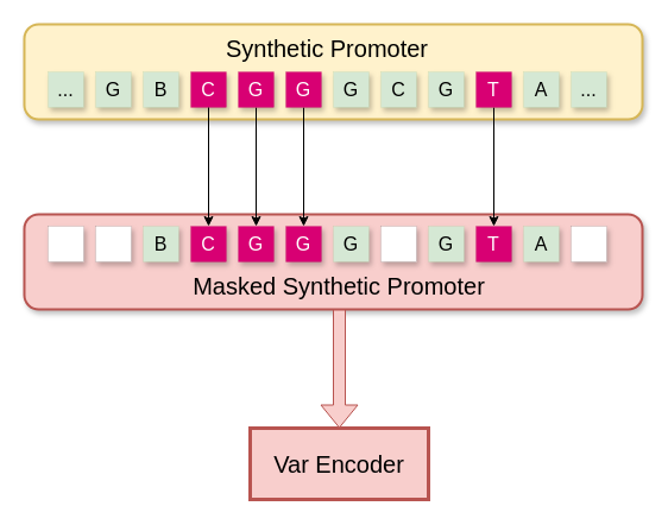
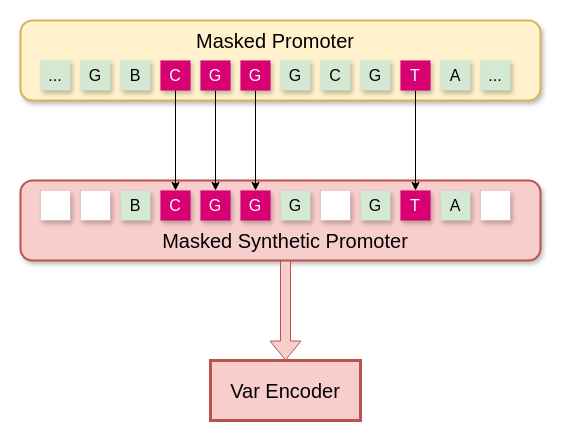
  <mxCell id="0" />
  <mxCell id="1" parent="0" />
  <mxCell id="2" value="" style="rounded=1;whiteSpace=wrap;html=1;strokeWidth=2;shadow=1;glass=0;sketch=0;fillColor=#f8cecc;strokeColor=#b85450;fontSize=16;" parent="1" vertex="1"><mxGeometry x="20" y="180" width="520" height="80" as="geometry" /></mxCell>
  <mxCell id="3" value="" style="rounded=1;whiteSpace=wrap;html=1;strokeWidth=2;shadow=1;glass=0;sketch=0;fillColor=#fff2cc;strokeColor=#d6b656;fontSize=16;" parent="1" vertex="1"><mxGeometry x="20" y="20" width="520" height="80" as="geometry" /></mxCell>
  <mxCell id="4" value="..." style="rounded=0;whiteSpace=wrap;html=1;strokeWidth=0;fillColor=#d5e8d4;strokeColor=#82b366;fontSize=16;shadow=1;" parent="1" vertex="1"><mxGeometry x="40" y="60" width="30" height="30" as="geometry" /></mxCell>
  <mxCell id="5" value="G" style="rounded=0;whiteSpace=wrap;html=1;strokeWidth=0;fillColor=#d5e8d4;strokeColor=#82b366;fontSize=16;shadow=1;" parent="1" vertex="1"><mxGeometry x="80" y="60" width="30" height="30" as="geometry" /></mxCell>
  <mxCell id="6" value="B" style="rounded=0;whiteSpace=wrap;html=1;strokeWidth=0;fillColor=#d5e8d4;strokeColor=#82b366;fontSize=16;shadow=1;" parent="1" vertex="1"><mxGeometry x="120" y="60" width="30" height="30" as="geometry" /></mxCell>
  <mxCell id="7" value="C" style="rounded=0;whiteSpace=wrap;html=1;strokeWidth=0;fillColor=#d80073;strokeColor=#A50040;fontSize=16;glass=0;shadow=1;fontColor=#ffffff;" parent="1" vertex="1"><mxGeometry x="160" y="60" width="30" height="30" as="geometry" /></mxCell>
  <mxCell id="8" style="edgeStyle=orthogonalEdgeStyle;rounded=0;orthogonalLoop=1;jettySize=auto;html=1;exitX=0.5;exitY=1;exitDx=0;exitDy=0;entryX=0.5;entryY=0;entryDx=0;entryDy=0;" parent="1" source="9" target="25" edge="1"><mxGeometry relative="1" as="geometry" /></mxCell>
  <mxCell id="9" value="G" style="rounded=0;whiteSpace=wrap;html=1;strokeWidth=0;fillColor=#d80073;strokeColor=#A50040;fontSize=16;shadow=1;fontColor=#ffffff;" parent="1" vertex="1"><mxGeometry x="200" y="60" width="30" height="30" as="geometry" /></mxCell>
  <mxCell id="10" style="edgeStyle=orthogonalEdgeStyle;rounded=0;orthogonalLoop=1;jettySize=auto;html=1;exitX=0.5;exitY=1;exitDx=0;exitDy=0;entryX=0.5;entryY=0;entryDx=0;entryDy=0;" parent="1" source="11" target="26" edge="1"><mxGeometry relative="1" as="geometry" /></mxCell>
  <mxCell id="11" value="G" style="rounded=0;whiteSpace=wrap;html=1;strokeWidth=0;fillColor=#d80073;strokeColor=#A50040;fontSize=16;shadow=1;fontColor=#ffffff;" parent="1" vertex="1"><mxGeometry x="240" y="60" width="30" height="30" as="geometry" /></mxCell>
  <mxCell id="12" value="G" style="rounded=0;whiteSpace=wrap;html=1;strokeWidth=0;fillColor=#d5e8d4;strokeColor=#82b366;fontSize=16;shadow=1;" parent="1" vertex="1"><mxGeometry x="280" y="60" width="30" height="30" as="geometry" /></mxCell>
  <mxCell id="13" value="C" style="rounded=0;whiteSpace=wrap;html=1;strokeWidth=0;fillColor=#d5e8d4;strokeColor=#82b366;fontSize=16;shadow=1;" parent="1" vertex="1"><mxGeometry x="320" y="60" width="30" height="30" as="geometry" /></mxCell>
  <mxCell id="14" value="G" style="rounded=0;whiteSpace=wrap;html=1;strokeWidth=0;fillColor=#d5e8d4;strokeColor=#82b366;fontSize=16;shadow=1;" parent="1" vertex="1"><mxGeometry x="360" y="60" width="30" height="30" as="geometry" /></mxCell>
  <mxCell id="15" style="edgeStyle=orthogonalEdgeStyle;rounded=0;orthogonalLoop=1;jettySize=auto;html=1;exitX=0.5;exitY=1;exitDx=0;exitDy=0;entryX=0.5;entryY=0;entryDx=0;entryDy=0;" parent="1" source="16" target="30" edge="1"><mxGeometry relative="1" as="geometry" /></mxCell>
  <mxCell id="16" value="T" style="rounded=0;whiteSpace=wrap;html=1;strokeWidth=0;fillColor=#d80073;strokeColor=#A50040;fontSize=16;shadow=1;fontColor=#ffffff;" parent="1" vertex="1"><mxGeometry x="400" y="60" width="30" height="30" as="geometry" /></mxCell>
  <mxCell id="17" value="A" style="rounded=0;whiteSpace=wrap;html=1;strokeWidth=0;fillColor=#d5e8d4;strokeColor=#82b366;fontSize=16;shadow=1;" parent="1" vertex="1"><mxGeometry x="440" y="60" width="30" height="30" as="geometry" /></mxCell>
  <mxCell id="18" value="..." style="rounded=0;whiteSpace=wrap;html=1;strokeWidth=0;fillColor=#d5e8d4;strokeColor=#82b366;fontSize=16;shadow=1;" parent="1" vertex="1"><mxGeometry x="480" y="60" width="30" height="30" as="geometry" /></mxCell>
- <mxCell id="19" value="&lt;font style=&quot;font-size: 20px;&quot;&gt;Synthetic Promoter&lt;/font&gt;" style="text;html=1;strokeColor=none;fillColor=none;align=center;verticalAlign=middle;whiteSpace=wrap;rounded=0;shadow=1;glass=0;sketch=0;fontSize=16;" parent="1" vertex="1"><mxGeometry x="20" y="20" width="510" height="40" as="geometry" /></mxCell>
+ <mxCell id="19" value="&lt;font style=&quot;font-size: 20px;&quot;&gt;Masked Promoter&lt;/font&gt;" style="text;html=1;strokeColor=none;fillColor=none;align=center;verticalAlign=middle;whiteSpace=wrap;rounded=0;shadow=1;glass=0;sketch=0;fontSize=16;" parent="1" vertex="1"><mxGeometry x="20" y="20" width="510" height="40" as="geometry" /></mxCell>
  <mxCell id="20" value="Var Encoder" style="whiteSpace=wrap;html=1;fontSize=20;strokeWidth=3;fillColor=#f8cecc;strokeColor=#b85450;rounded=0;" parent="1" vertex="1"><mxGeometry x="210" y="360" width="150" height="60" as="geometry" /></mxCell>
  <mxCell id="21" value="" style="rounded=0;whiteSpace=wrap;html=1;strokeWidth=0;fontSize=16;shadow=1;" parent="1" vertex="1"><mxGeometry x="40" y="190" width="30" height="30" as="geometry" /></mxCell>
  <mxCell id="22" value="" style="rounded=0;whiteSpace=wrap;html=1;strokeWidth=0;fontSize=16;shadow=1;" parent="1" vertex="1"><mxGeometry x="80" y="190" width="30" height="30" as="geometry" /></mxCell>
  <mxCell id="23" value="B" style="rounded=0;whiteSpace=wrap;html=1;strokeWidth=0;fillColor=#d5e8d4;strokeColor=#82b366;fontSize=16;shadow=1;" parent="1" vertex="1"><mxGeometry x="120" y="190" width="30" height="30" as="geometry" /></mxCell>
  <mxCell id="24" value="C" style="rounded=0;whiteSpace=wrap;html=1;strokeWidth=0;fillColor=#d80073;strokeColor=#A50040;fontSize=16;glass=0;shadow=1;fontColor=#ffffff;" parent="1" vertex="1"><mxGeometry x="160" y="190" width="30" height="30" as="geometry" /></mxCell>
  <mxCell id="25" value="G" style="rounded=0;whiteSpace=wrap;html=1;strokeWidth=0;fillColor=#d80073;strokeColor=#A50040;fontSize=16;shadow=1;fontColor=#ffffff;" parent="1" vertex="1"><mxGeometry x="200" y="190" width="30" height="30" as="geometry" /></mxCell>
  <mxCell id="26" value="G" style="rounded=0;whiteSpace=wrap;html=1;strokeWidth=0;fillColor=#d80073;strokeColor=#A50040;fontSize=16;shadow=1;fontColor=#ffffff;" parent="1" vertex="1"><mxGeometry x="240" y="190" width="30" height="30" as="geometry" /></mxCell>
  <mxCell id="27" value="G" style="rounded=0;whiteSpace=wrap;html=1;strokeWidth=0;fillColor=#d5e8d4;strokeColor=#82b366;fontSize=16;shadow=1;" parent="1" vertex="1"><mxGeometry x="280" y="190" width="30" height="30" as="geometry" /></mxCell>
  <mxCell id="28" value="" style="rounded=0;whiteSpace=wrap;html=1;strokeWidth=0;fontSize=16;shadow=1;" parent="1" vertex="1"><mxGeometry x="320" y="190" width="30" height="30" as="geometry" /></mxCell>
  <mxCell id="29" value="G" style="rounded=0;whiteSpace=wrap;html=1;strokeWidth=0;fillColor=#d5e8d4;strokeColor=#82b366;fontSize=16;shadow=1;" parent="1" vertex="1"><mxGeometry x="360" y="190" width="30" height="30" as="geometry" /></mxCell>
  <mxCell id="30" value="T" style="rounded=0;whiteSpace=wrap;html=1;strokeWidth=0;fillColor=#d80073;strokeColor=#A50040;fontSize=16;shadow=1;fontColor=#ffffff;" parent="1" vertex="1"><mxGeometry x="400" y="190" width="30" height="30" as="geometry" /></mxCell>
  <mxCell id="31" value="A" style="rounded=0;whiteSpace=wrap;html=1;strokeWidth=0;fillColor=#d5e8d4;strokeColor=#82b366;fontSize=16;shadow=1;" parent="1" vertex="1"><mxGeometry x="440" y="190" width="30" height="30" as="geometry" /></mxCell>
  <mxCell id="32" value="" style="rounded=0;whiteSpace=wrap;html=1;strokeWidth=0;fontSize=16;shadow=1;" parent="1" vertex="1"><mxGeometry x="480" y="190" width="30" height="30" as="geometry" /></mxCell>
  <mxCell id="33" value="&lt;font style=&quot;font-size: 20px;&quot;&gt;Masked Synthetic Promoter&lt;/font&gt;" style="text;html=1;strokeColor=none;fillColor=none;align=center;verticalAlign=middle;whiteSpace=wrap;rounded=0;shadow=1;glass=0;sketch=0;fontSize=16;" parent="1" vertex="1"><mxGeometry x="30" y="220" width="510" height="40" as="geometry" /></mxCell>
  <mxCell id="34" value="" style="endArrow=classic;html=1;rounded=0;exitX=0.5;exitY=1;exitDx=0;exitDy=0;entryX=0.5;entryY=0;entryDx=0;entryDy=0;" parent="1" source="7" target="24" edge="1"><mxGeometry width="50" height="50" relative="1" as="geometry"><mxPoint x="282.5" y="270" as="sourcePoint" /><mxPoint x="332.5" y="220" as="targetPoint" /></mxGeometry></mxCell>
  <mxCell id="35" value="" style="shape=flexArrow;endArrow=classic;html=1;rounded=0;exitX=0.5;exitY=1;exitDx=0;exitDy=0;entryX=0.5;entryY=0;entryDx=0;entryDy=0;fillColor=#f8cecc;strokeColor=#b85450;" parent="1" source="33" target="20" edge="1"><mxGeometry width="50" height="50" relative="1" as="geometry"><mxPoint x="252.5" y="220" as="sourcePoint" /><mxPoint x="302.5" y="170" as="targetPoint" /></mxGeometry></mxCell>
